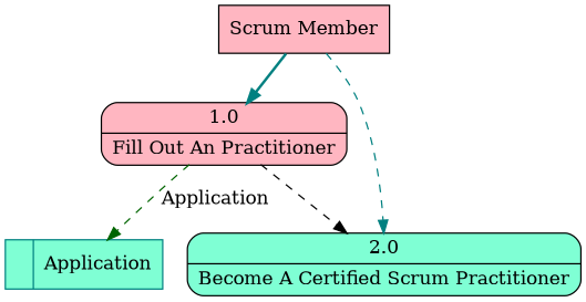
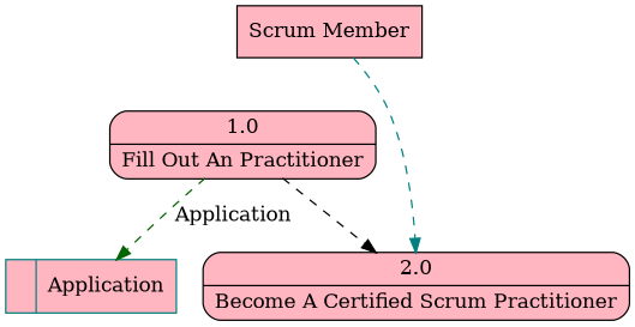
  digraph {
    node [color=black fillcolor=aquamarine shape=Mrecord style=filled]
    edge [color=teal style=dashed]
-   n1 [color=teal label="<f0>  |<f1> Application " shape=record]
+   n1 [color=teal fillcolor=lightpink label="<f0>  |<f1> Application " shape=record]
    n2 [fillcolor=lightpink label="Scrum Member" shape=box]
    n3 [fillcolor=lightpink label="{<f0> 1.0|<f1> Fill Out An Practitioner }"]
-   n4 [label="{<f0> 2.0|<f1> Become A Certified Scrum Practitioner }"]
-   n2 -> n3 [style=bold]
+   n4 [fillcolor=lightpink label="{<f0> 2.0|<f1> Become A Certified Scrum Practitioner }"]
    n2 -> n4
    n3 -> n1 [color=darkgreen label=Application]
    n3 -> n4 [color=black]
  }
